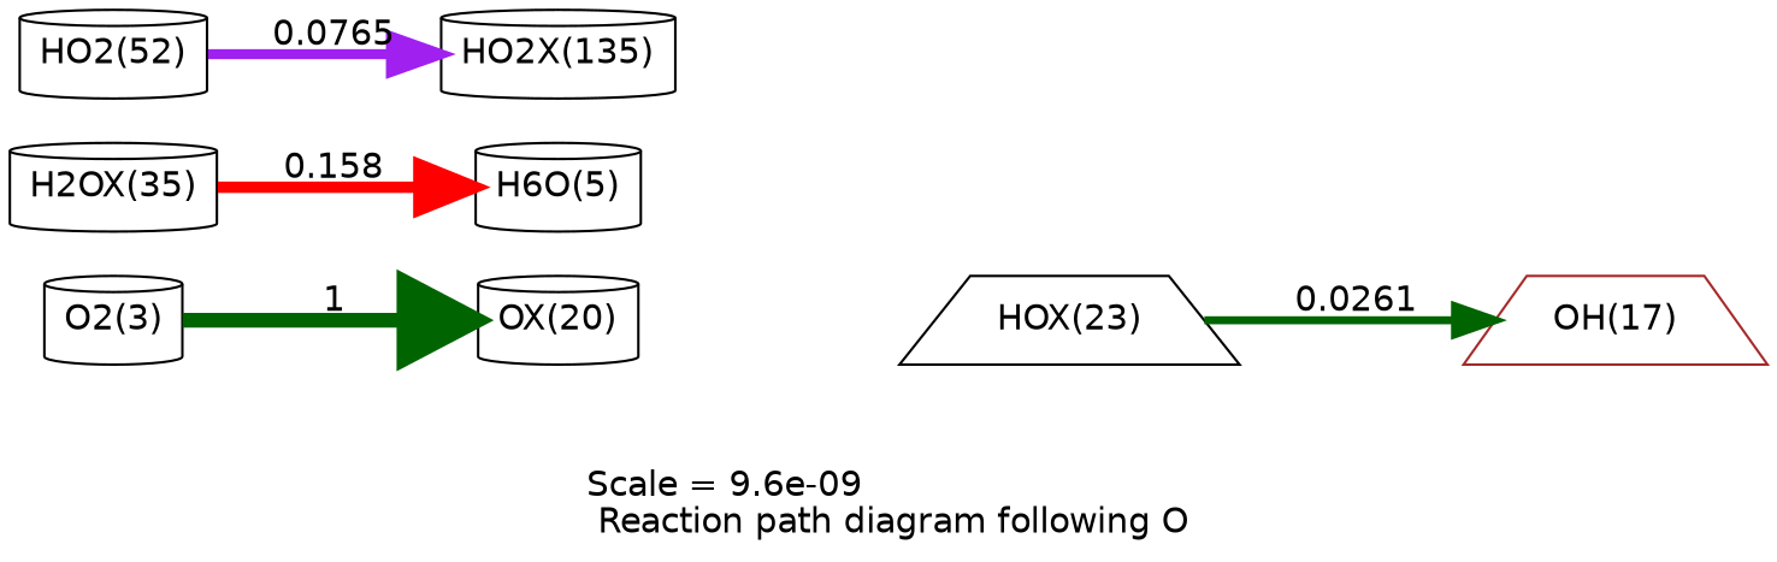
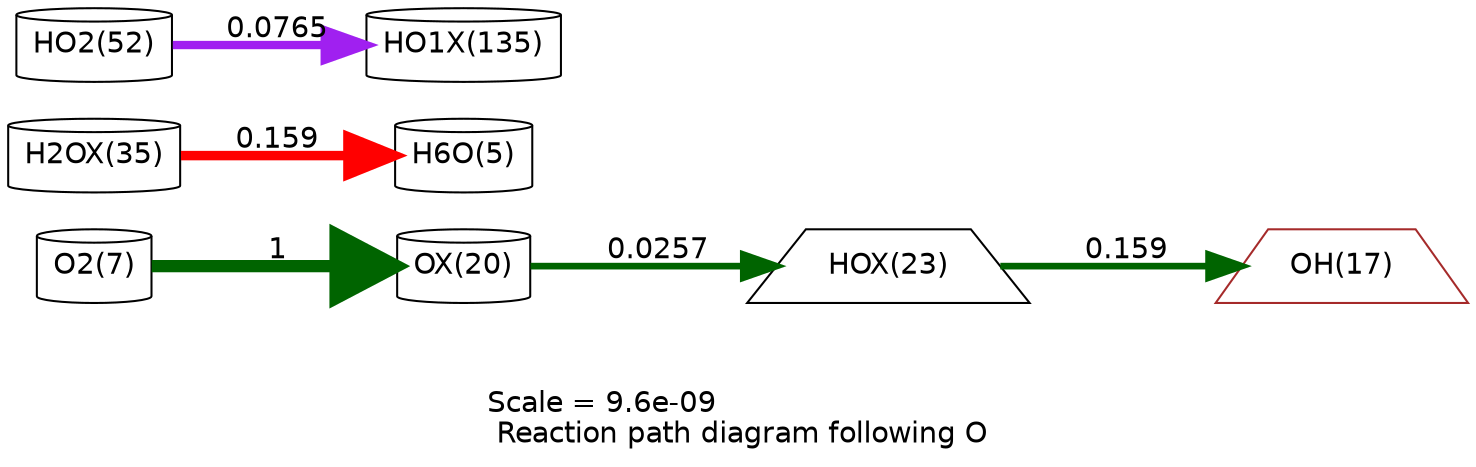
  digraph {
    fontname=Helvetica
    label="Scale = 9.6e-09\l Reaction path diagram following O"
    rankdir=LR
    node [color=black fontname=Helvetica shape=cylinder]
    edge [arrowsize=1.62 color=darkgreen fontname=Helvetica]
-   n1 [label="O2(3)"]
+   n1 [label="O2(7)"]
    n2 [label="OX(20)"]
    n3 [label="HOX(23)" shape=trapezium]
    n4 [color=brown label="OH(17)" shape=trapezium]
    n5 [label="H2OX(35)"]
    n6 [label="H6O(5)"]
    n7 [label="HO2(52)"]
-   n8 [label="HO2X(135)"]
+   n8 [label="HO1X(135)"]
    n1 -> n2 [arrowsize=3 label=" 1" penwidth=6]
-   n3 -> n4 [label=" 0.0261" penwidth=3.25]
-   n5 -> n6 [arrowsize=2.3 color=red label=" 0.158" penwidth=4.61]
+   n2 -> n3 [label=" 0.0257" penwidth=3.24]
+   n3 -> n4 [label=" 0.159" penwidth=3.25]
+   n5 -> n6 [arrowsize=2.3 color=red label=" 0.159" penwidth=4.61]
    n7 -> n8 [arrowsize=2.03 color=purple label=" 0.0765" penwidth=4.06]
  }
